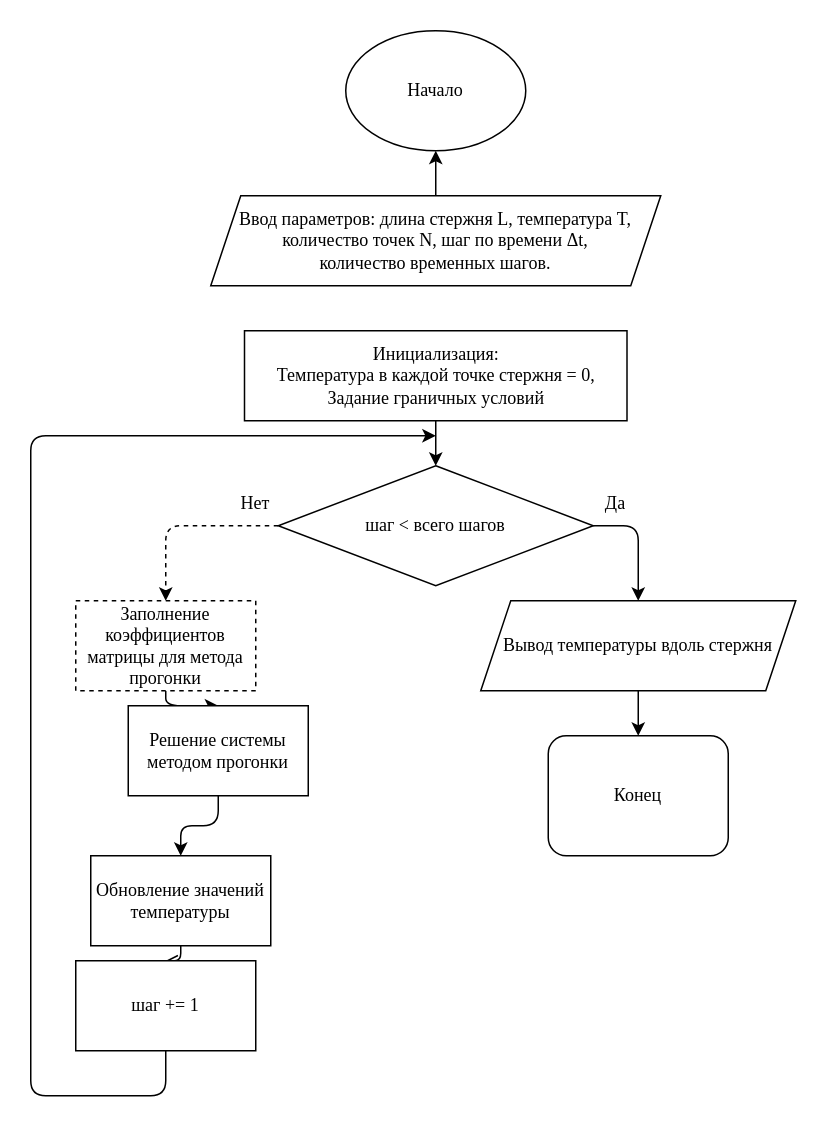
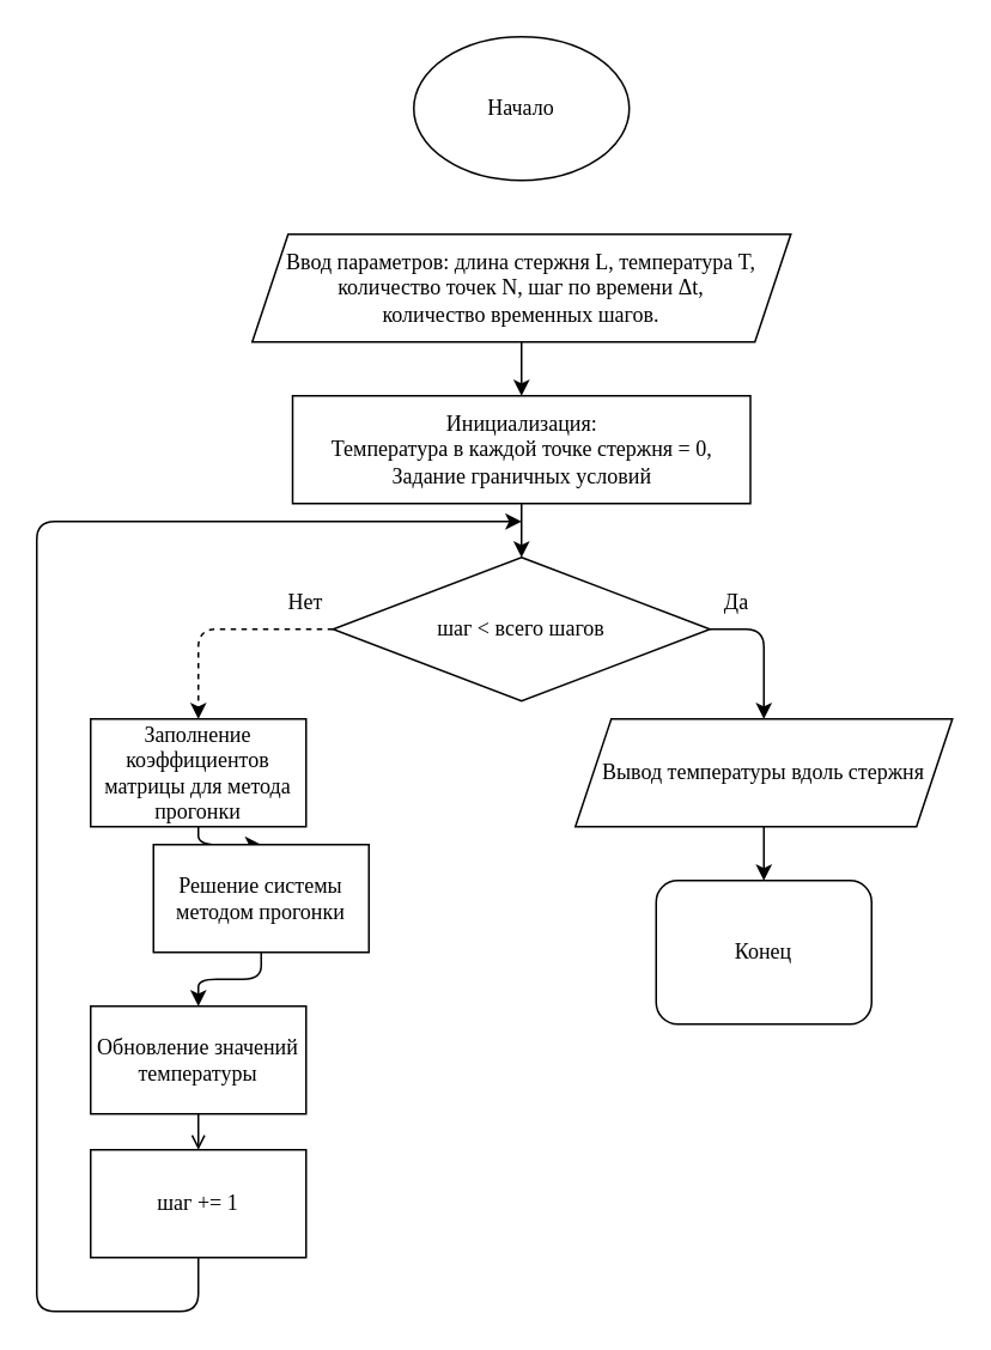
  <mxCell id="0" />
  <mxCell id="1" parent="0" />
  <mxCell id="2" value="Начало" style="ellipse;whiteSpace=wrap;html=1;fontFamily=Times New Roman;" vertex="1" parent="1"><mxGeometry x="230" y="20" width="120" height="80" as="geometry" /></mxCell>
- <mxCell id="3" style="edgeStyle=orthogonalEdgeStyle;html=1;fontFamily=Times New Roman;" edge="1" parent="1" source="4" target="2"><mxGeometry relative="1" as="geometry" /></mxCell>
+ <mxCell id="3" style="edgeStyle=orthogonalEdgeStyle;html=1;fontFamily=Times New Roman;" edge="1" parent="1" source="4" target="6"><mxGeometry relative="1" as="geometry" /></mxCell>
  <mxCell id="4" value="Ввод параметров: длина стержня L, температура T,&lt;br&gt;количество точек N, шаг по времени Δt,&lt;br&gt;количество временных шагов." style="shape=parallelogram;perimeter=parallelogramPerimeter;whiteSpace=wrap;html=1;fixedSize=1;fontFamily=Times New Roman;" vertex="1" parent="1"><mxGeometry x="140" y="130" width="300" height="60" as="geometry" /></mxCell>
  <mxCell id="5" style="edgeStyle=orthogonalEdgeStyle;html=1;fontFamily=Times New Roman;" edge="1" parent="1" source="6" target="9"><mxGeometry relative="1" as="geometry" /></mxCell>
  <mxCell id="6" value="Инициализация:&lt;br&gt;Температура в каждой точке стержня = 0,&lt;br&gt;Задание граничных условий" style="rounded=0;whiteSpace=wrap;html=1;fontFamily=Times New Roman;" vertex="1" parent="1"><mxGeometry x="162.5" y="220" width="255" height="60" as="geometry" /></mxCell>
  <mxCell id="7" style="edgeStyle=orthogonalEdgeStyle;html=1;fontFamily=Times New Roman;dashed=1;" edge="1" parent="1" source="9" target="11"><mxGeometry relative="1" as="geometry" /></mxCell>
  <mxCell id="8" style="edgeStyle=orthogonalEdgeStyle;html=1;fontFamily=Times New Roman;" edge="1" parent="1" source="9" target="19"><mxGeometry relative="1" as="geometry"><Array as="points"><mxPoint x="425" y="350" /></Array></mxGeometry></mxCell>
  <mxCell id="9" value="шаг &amp;lt; всего шагов" style="rhombus;whiteSpace=wrap;html=1;fontFamily=Times New Roman;" vertex="1" parent="1"><mxGeometry x="185" y="310" width="210" height="80" as="geometry" /></mxCell>
  <mxCell id="10" style="edgeStyle=orthogonalEdgeStyle;html=1;fontFamily=Times New Roman;" edge="1" parent="1" source="11" target="13"><mxGeometry relative="1" as="geometry" /></mxCell>
- <mxCell id="11" value="Заполнение коэффициентов матрицы для метода прогонки" style="rounded=0;whiteSpace=wrap;html=1;fontFamily=Times New Roman;dashed=1;" vertex="1" parent="1"><mxGeometry x="50" y="400" width="120" height="60" as="geometry" /></mxCell>
+ <mxCell id="11" value="Заполнение коэффициентов матрицы для метода прогонки" style="rounded=0;whiteSpace=wrap;html=1;fontFamily=Times New Roman;" vertex="1" parent="1"><mxGeometry x="50" y="400" width="120" height="60" as="geometry" /></mxCell>
  <mxCell id="12" style="edgeStyle=orthogonalEdgeStyle;html=1;fontFamily=Times New Roman;" edge="1" parent="1" source="13" target="15"><mxGeometry relative="1" as="geometry" /></mxCell>
  <mxCell id="13" value="Решение системы методом прогонки" style="rounded=0;whiteSpace=wrap;html=1;fontFamily=Times New Roman;" vertex="1" parent="1"><mxGeometry x="85" y="470" width="120" height="60" as="geometry" /></mxCell>
  <mxCell id="14" style="edgeStyle=orthogonalEdgeStyle;html=1;fontFamily=Times New Roman;endArrow=open;" edge="1" parent="1" source="15" target="17"><mxGeometry relative="1" as="geometry" /></mxCell>
- <mxCell id="15" value="Обновление значений температуры" style="rounded=0;whiteSpace=wrap;html=1;fontFamily=Times New Roman;" vertex="1" parent="1"><mxGeometry x="60" y="570" width="120" height="60" as="geometry" /></mxCell>
+ <mxCell id="15" value="Обновление значений температуры" style="rounded=0;whiteSpace=wrap;html=1;fontFamily=Times New Roman;" vertex="1" parent="1"><mxGeometry x="50" y="560" width="120" height="60" as="geometry" /></mxCell>
  <mxCell id="16" style="edgeStyle=orthogonalEdgeStyle;html=1;fontFamily=Times New Roman;" edge="1" parent="1" source="17"><mxGeometry relative="1" as="geometry"><mxPoint x="290" y="290" as="targetPoint" /><Array as="points"><mxPoint x="110" y="730" /><mxPoint x="20" y="730" /><mxPoint x="20" y="290" /></Array></mxGeometry></mxCell>
  <mxCell id="17" value="шаг += 1" style="rounded=0;whiteSpace=wrap;html=1;fontFamily=Times New Roman;" vertex="1" parent="1"><mxGeometry x="50" y="640" width="120" height="60" as="geometry" /></mxCell>
  <mxCell id="18" style="edgeStyle=orthogonalEdgeStyle;html=1;fontFamily=Times New Roman;" edge="1" parent="1" source="19" target="22"><mxGeometry relative="1" as="geometry" /></mxCell>
  <mxCell id="19" value="Вывод температуры вдоль стержня" style="shape=parallelogram;perimeter=parallelogramPerimeter;whiteSpace=wrap;html=1;fixedSize=1;fontFamily=Times New Roman;" vertex="1" parent="1"><mxGeometry x="320" y="400" width="210" height="60" as="geometry" /></mxCell>
  <mxCell id="20" value="Да" style="text;html=1;strokeColor=none;fillColor=none;align=center;verticalAlign=middle;whiteSpace=wrap;rounded=0;fontFamily=Times New Roman;" vertex="1" parent="1"><mxGeometry x="380" y="320" width="60" height="30" as="geometry" /></mxCell>
  <mxCell id="21" value="Нет" style="text;html=1;strokeColor=none;fillColor=none;align=center;verticalAlign=middle;whiteSpace=wrap;rounded=0;fontFamily=Times New Roman;" vertex="1" parent="1"><mxGeometry x="140" y="320" width="60" height="30" as="geometry" /></mxCell>
  <mxCell id="22" value="Конец" style="whiteSpace=wrap;html=1;fontFamily=Times New Roman;rounded=1;" vertex="1" parent="1"><mxGeometry x="365" y="490" width="120" height="80" as="geometry" /></mxCell>
